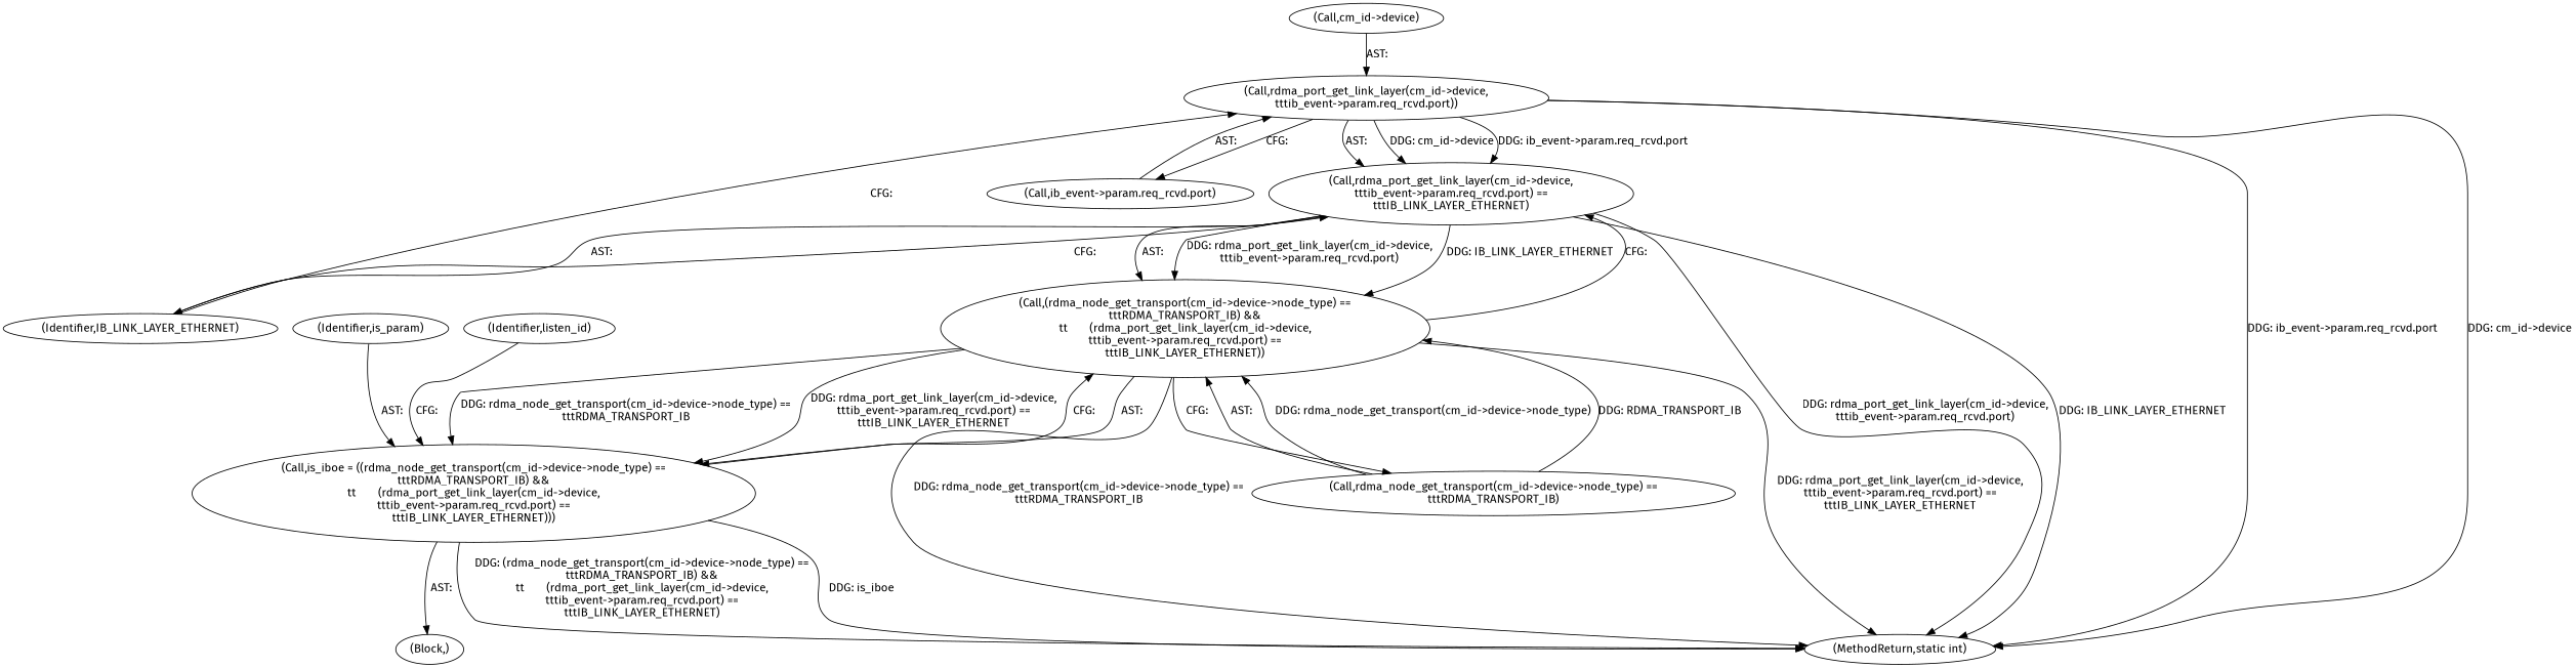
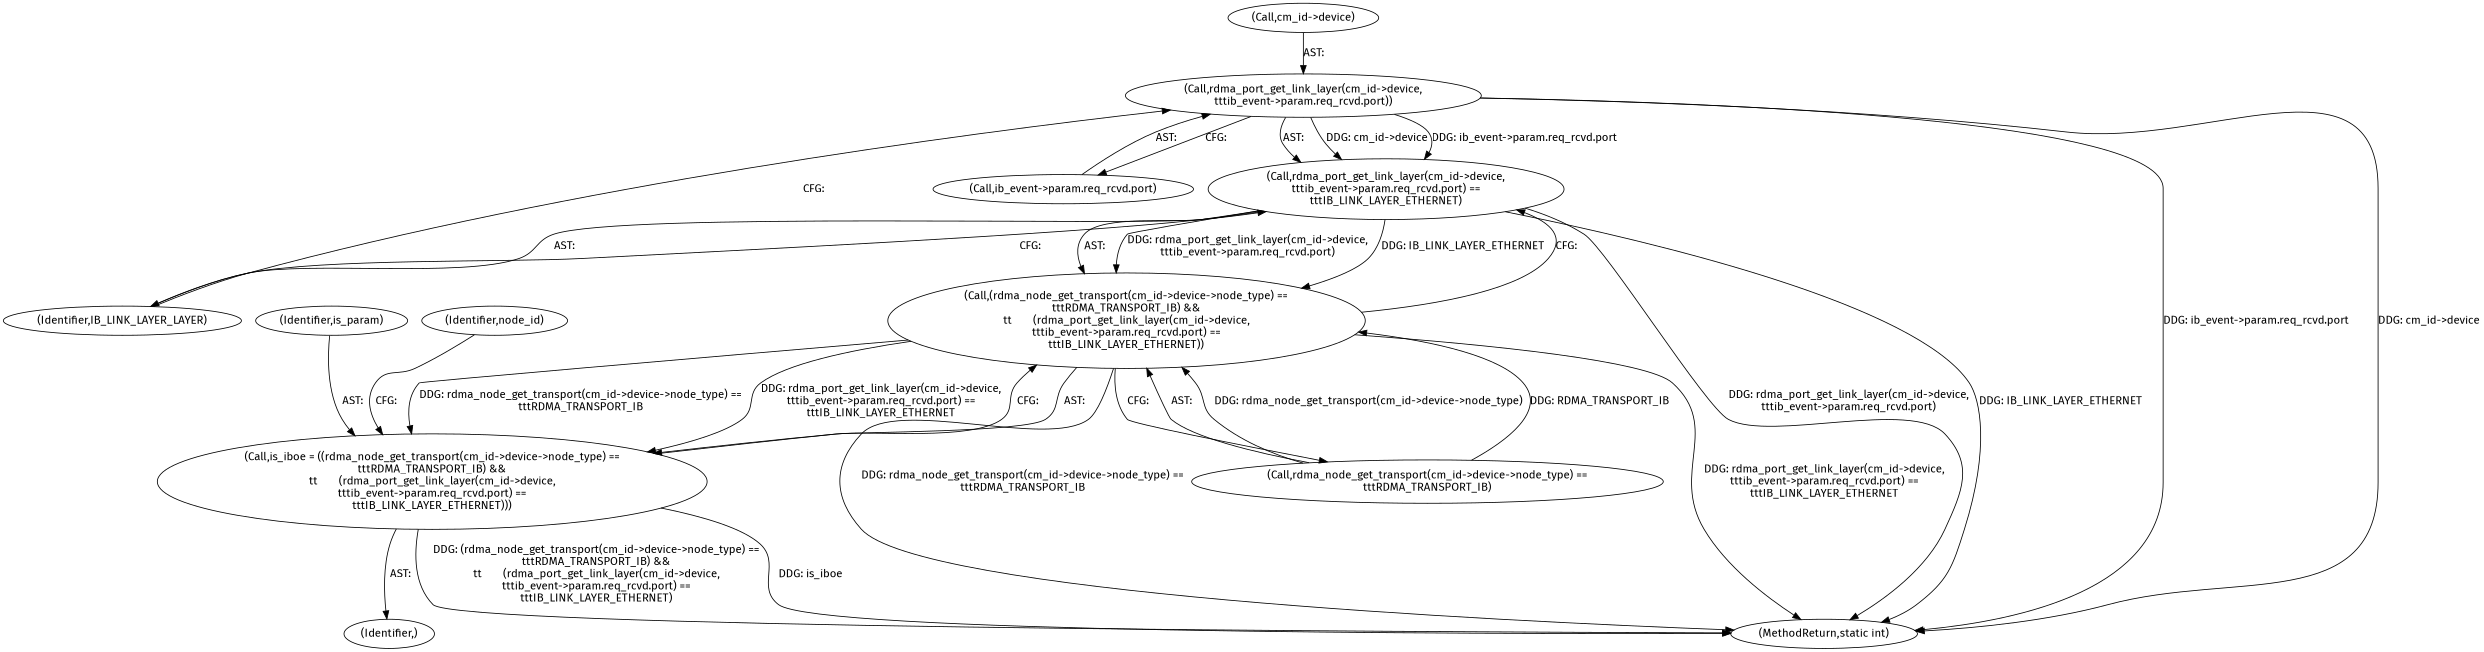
  digraph {
    fontname="Fira Sans"
    node [fontname="Fira Sans"]
    edge [fontname="Fira Sans"]
    n1 [label="(Call,rdma_port_get_link_layer(cm_id->device,\n\t\t\tib_event->param.req_rcvd.port))"]
    n2 [label="(Call,rdma_port_get_link_layer(cm_id->device,\n\t\t\tib_event->param.req_rcvd.port) ==\n\t\t\tIB_LINK_LAYER_ETHERNET)"]
    n3 [label="(Call,ib_event->param.req_rcvd.port)"]
    n4 [label="(MethodReturn,static int)"]
    n5 [label="(Call,(rdma_node_get_transport(cm_id->device->node_type) ==\n\t\t\tRDMA_TRANSPORT_IB) &&\n\t\t       (rdma_port_get_link_layer(cm_id->device,\n\t\t\tib_event->param.req_rcvd.port) ==\n\t\t\tIB_LINK_LAYER_ETHERNET))"]
-   n6 [label="(Identifier,IB_LINK_LAYER_ETHERNET)"]
+   n6 [label="(Identifier,IB_LINK_LAYER_LAYER)"]
    n7 [label="(Call,is_iboe = ((rdma_node_get_transport(cm_id->device->node_type) ==\n\t\t\tRDMA_TRANSPORT_IB) &&\n\t\t       (rdma_port_get_link_layer(cm_id->device,\n\t\t\tib_event->param.req_rcvd.port) ==\n\t\t\tIB_LINK_LAYER_ETHERNET)))"]
    n8 [label="(Call,rdma_node_get_transport(cm_id->device->node_type) ==\n\t\t\tRDMA_TRANSPORT_IB)"]
-   n9 [label="(Block,)"]
+   n9 [label="(Identifier,)"]
    n10 [label="(Identifier,is_param)"]
    n11 [label="(Call,cm_id->device)"]
-   n12 [label="(Identifier,listen_id)"]
+   n12 [label="(Identifier,node_id)"]
    n1 -> n2 [label="AST: "]
    n1 -> n2 [label="DDG: cm_id->device"]
    n1 -> n2 [label="DDG: ib_event->param.req_rcvd.port"]
    n1 -> n3 [label="CFG: "]
    n1 -> n4 [label="DDG: ib_event->param.req_rcvd.port"]
    n1 -> n4 [label="DDG: cm_id->device"]
    n2 -> n4 [label="DDG: rdma_port_get_link_layer(cm_id->device,\n\t\t\tib_event->param.req_rcvd.port)"]
    n2 -> n4 [label="DDG: IB_LINK_LAYER_ETHERNET"]
    n2 -> n5 [label="AST: "]
    n2 -> n5 [label="DDG: rdma_port_get_link_layer(cm_id->device,\n\t\t\tib_event->param.req_rcvd.port)"]
    n2 -> n5 [label="DDG: IB_LINK_LAYER_ETHERNET"]
    n2 -> n6 [label="CFG: "]
    n3 -> n1 [label="AST: "]
    n5 -> n2 [label="CFG: "]
    n5 -> n4 [label="DDG: rdma_node_get_transport(cm_id->device->node_type) ==\n\t\t\tRDMA_TRANSPORT_IB"]
    n5 -> n4 [label="DDG: rdma_port_get_link_layer(cm_id->device,\n\t\t\tib_event->param.req_rcvd.port) ==\n\t\t\tIB_LINK_LAYER_ETHERNET"]
    n5 -> n7 [label="AST: "]
    n5 -> n7 [label="DDG: rdma_node_get_transport(cm_id->device->node_type) ==\n\t\t\tRDMA_TRANSPORT_IB"]
    n5 -> n7 [label="DDG: rdma_port_get_link_layer(cm_id->device,\n\t\t\tib_event->param.req_rcvd.port) ==\n\t\t\tIB_LINK_LAYER_ETHERNET"]
    n5 -> n8 [label="CFG: "]
    n6 -> n1 [label="CFG: "]
    n6 -> n2 [label="AST: "]
    n7 -> n4 [label="DDG: (rdma_node_get_transport(cm_id->device->node_type) ==\n\t\t\tRDMA_TRANSPORT_IB) &&\n\t\t       (rdma_port_get_link_layer(cm_id->device,\n\t\t\tib_event->param.req_rcvd.port) ==\n\t\t\tIB_LINK_LAYER_ETHERNET)"]
    n7 -> n4 [label="DDG: is_iboe"]
    n7 -> n5 [label="CFG: "]
    n7 -> n9 [label="AST: "]
    n8 -> n5 [label="AST: "]
    n8 -> n5 [label="DDG: rdma_node_get_transport(cm_id->device->node_type)"]
    n8 -> n5 [label="DDG: RDMA_TRANSPORT_IB"]
    n10 -> n7 [label="AST: "]
    n11 -> n1 [label="AST: "]
    n12 -> n7 [label="CFG: "]
  }
